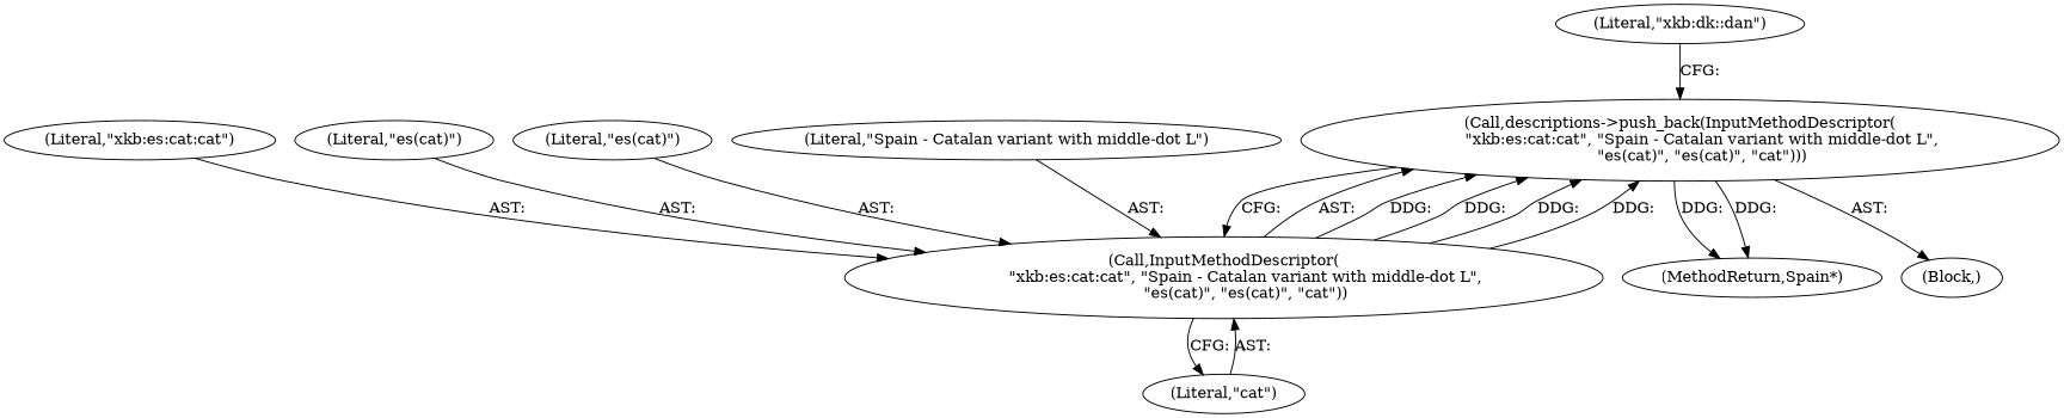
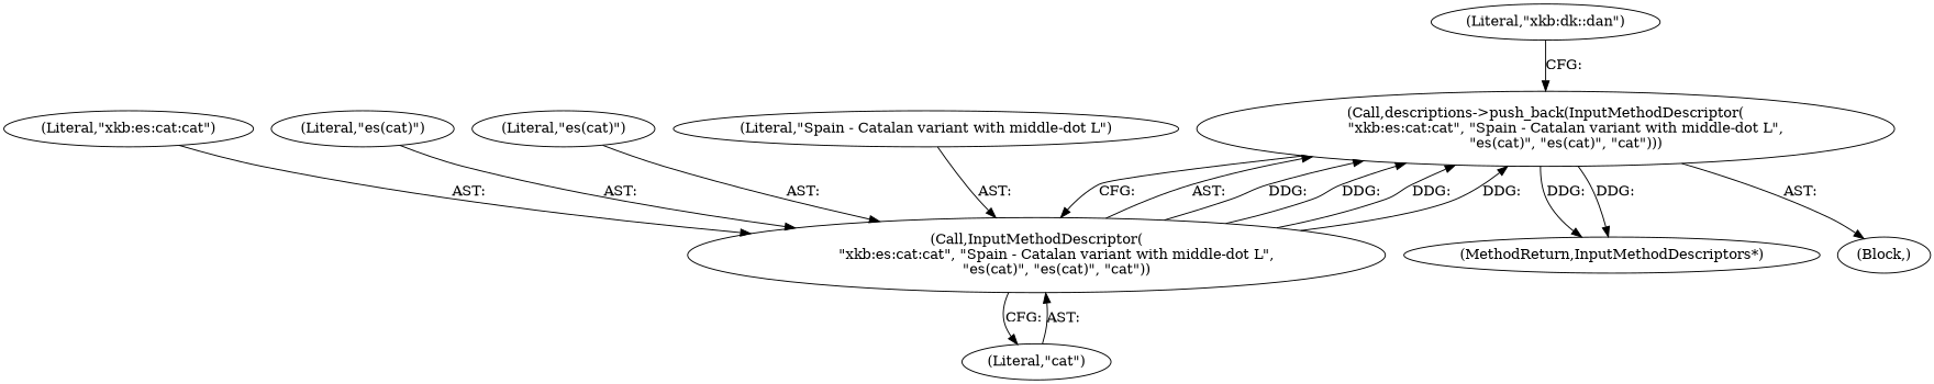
  digraph {
    n1 [label="(Call,descriptions->push_back(InputMethodDescriptor(\n         \"xkb:es:cat:cat\", \"Spain - Catalan variant with middle-dot L\",\n         \"es(cat)\", \"es(cat)\", \"cat\")))"]
    n2 [label="(Call,InputMethodDescriptor(\n         \"xkb:es:cat:cat\", \"Spain - Catalan variant with middle-dot L\",\n         \"es(cat)\", \"es(cat)\", \"cat\"))"]
-   n3 [label="(MethodReturn,Spain*)"]
+   n3 [label="(MethodReturn,InputMethodDescriptors*)"]
    n4 [label="(Block,)"]
    n5 [label="(Literal,\"cat\")"]
    n6 [label="(Literal,\"xkb:es:cat:cat\")"]
    n7 [label="(Literal,\"es(cat)\")"]
    n8 [label="(Literal,\"es(cat)\")"]
    n9 [label="(Literal,\"Spain - Catalan variant with middle-dot L\")"]
    n10 [label="(Literal,\"xkb:dk::dan\")"]
    n1 -> n2 [label="CFG: "]
    n1 -> n3 [label="DDG: "]
    n1 -> n3 [label="DDG: "]
    n1 -> n4 [label="AST: "]
    n2 -> n1 [label="AST: "]
    n2 -> n1 [label="DDG: "]
    n2 -> n1 [label="DDG: "]
    n2 -> n1 [label="DDG: "]
    n2 -> n1 [label="DDG: "]
    n2 -> n5 [label="CFG: "]
    n5 -> n2 [label="AST: "]
    n6 -> n2 [label="AST: "]
    n7 -> n2 [label="AST: "]
    n8 -> n2 [label="AST: "]
    n9 -> n2 [label="AST: "]
    n10 -> n1 [label="CFG: "]
  }
